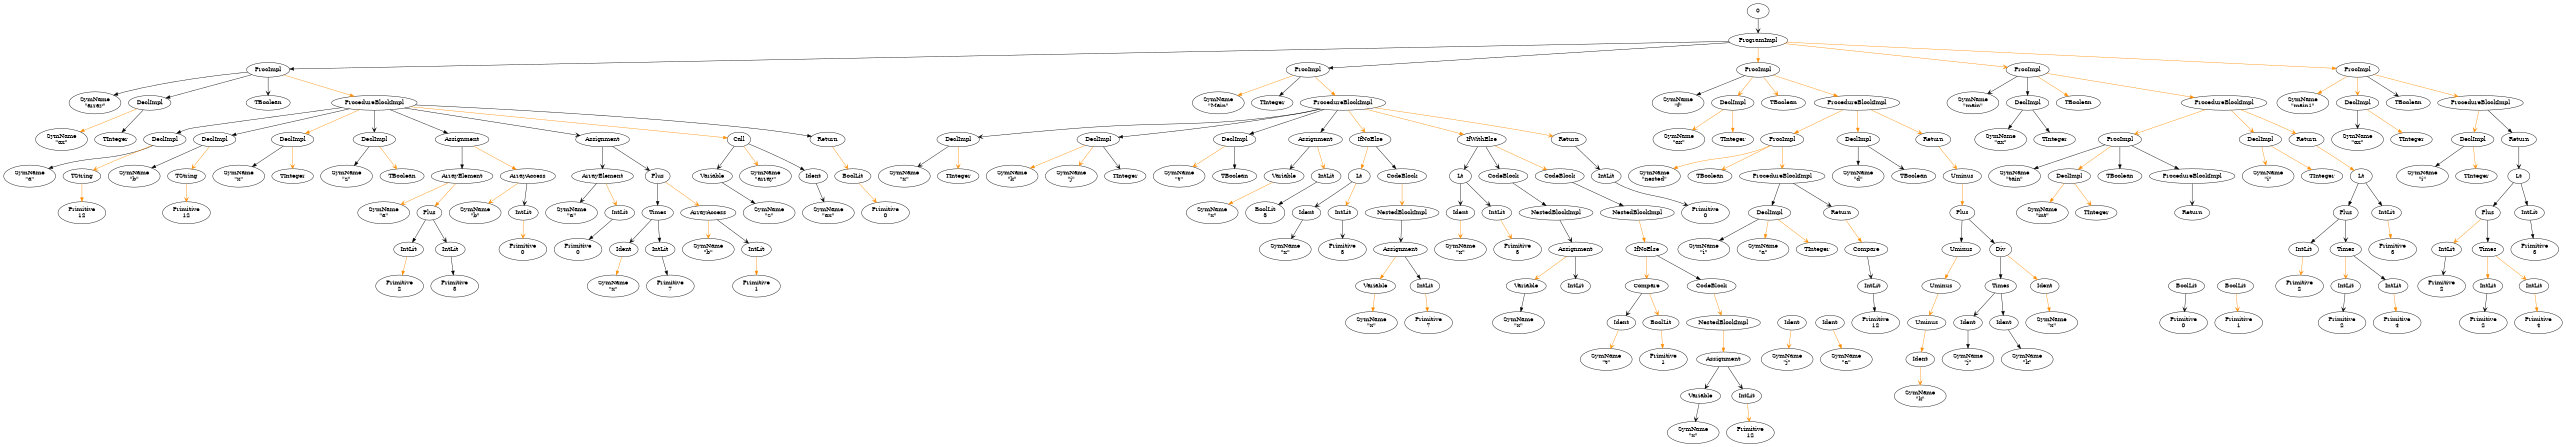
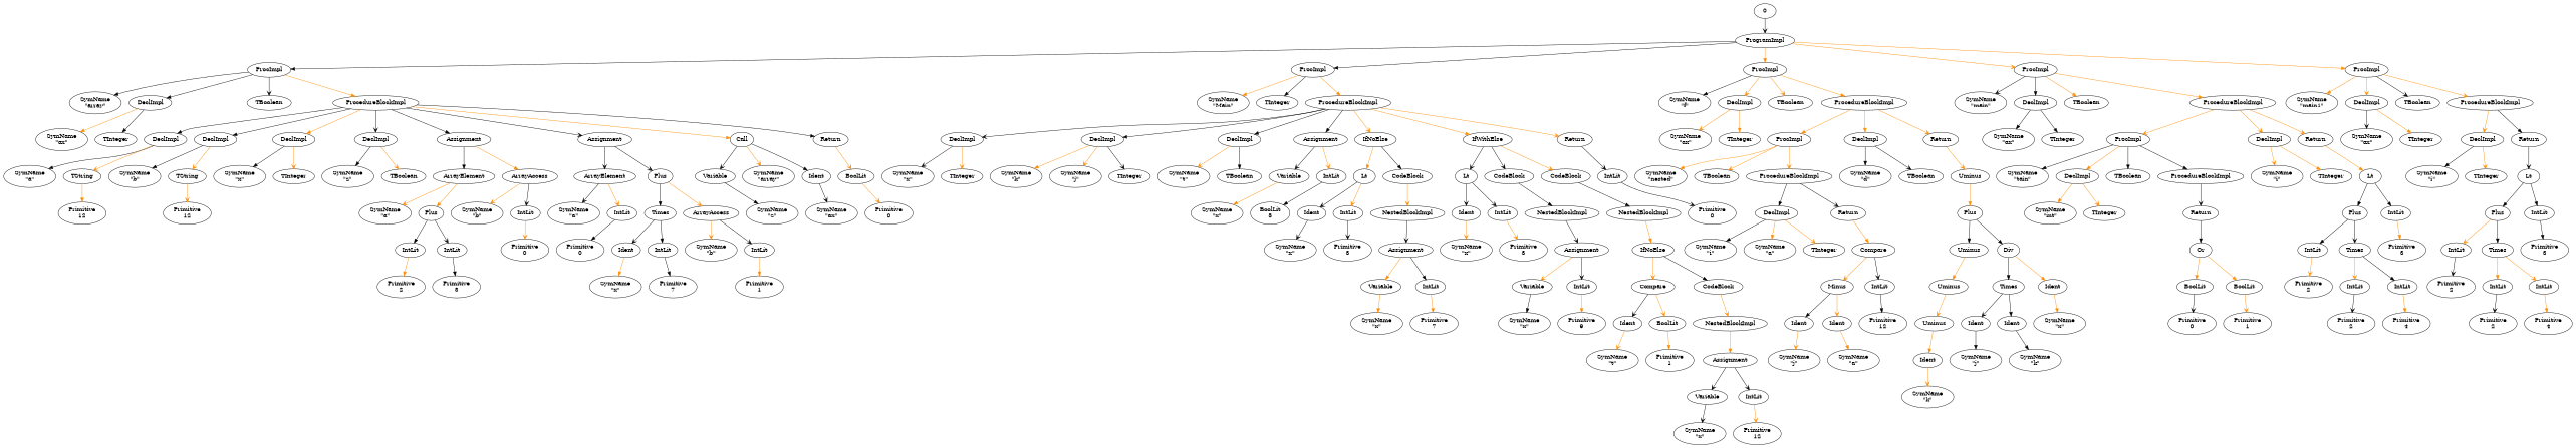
  digraph {
    edge [arrowhead=normal color=darkorange]
    n1 [label=ProgramImpl]
    n2 [label=ProcImpl]
    n3 [label=ProcImpl]
    n4 [label=ProcImpl]
    n5 [label=ProcImpl]
    n6 [label=ProcImpl]
    0
    n8 [label="SymName\n\"array\""]
    n9 [label=DeclImpl]
    n10 [label=TBoolean]
    n11 [label=ProcedureBlockImpl]
    n12 [label="SymName\n\"Main\""]
    n13 [label=TInteger]
    n14 [label=ProcedureBlockImpl]
    n15 [label="SymName\n\"f\""]
    n16 [label=DeclImpl]
    n17 [label=TBoolean]
    n18 [label=ProcedureBlockImpl]
    n19 [label="SymName\n\"main\""]
    n20 [label=DeclImpl]
    n21 [label=TBoolean]
    n22 [label=ProcedureBlockImpl]
    n23 [label="SymName\n\"main1\""]
    n24 [label=DeclImpl]
    n25 [label=TBoolean]
    n26 [label=ProcedureBlockImpl]
    n27 [label="SymName\n\"ax\""]
    n28 [label=TInteger]
    n29 [label=DeclImpl]
    n30 [label=DeclImpl]
    n31 [label=DeclImpl]
    n32 [label=DeclImpl]
    n33 [label=Assignment]
    n34 [label=Assignment]
    n35 [label=Call]
    n36 [label=Return]
    n37 [label="SymName\n\"a\""]
    n38 [label=TString]
    n39 [label="SymName\n\"b\""]
    n40 [label=TString]
    n41 [label="SymName\n\"x\""]
    n42 [label=TInteger]
    n43 [label="SymName\n\"z\""]
    n44 [label=TBoolean]
    n45 [label=ArrayElement]
    n46 [label=ArrayAccess]
    n47 [label=ArrayElement]
    n48 [label=Plus]
    n49 [label=Variable]
    n50 [label="SymName\n\"array\""]
    n51 [label=Ident]
    n52 [label=BoolLit]
    n53 [label="Primitive\n12"]
    n54 [label="Primitive\n12"]
    n55 [label="SymName\n\"a\""]
    n56 [label=Plus]
    n57 [label="SymName\n\"b\""]
    n58 [label=IntLit]
    n59 [label=IntLit]
    n60 [label=IntLit]
    n61 [label="Primitive\n2"]
    n62 [label="Primitive\n3"]
    n63 [label="Primitive\n0"]
    n64 [label="SymName\n\"a\""]
    n65 [label=IntLit]
    n66 [label=Times]
    n67 [label=ArrayAccess]
    n68 [label="Primitive\n0"]
    n69 [label=Ident]
    n70 [label=IntLit]
    n71 [label="SymName\n\"b\""]
    n72 [label=IntLit]
    n73 [label="SymName\n\"x\""]
    n74 [label="Primitive\n7"]
    n75 [label="Primitive\n1"]
    n76 [label="SymName\n\"z\""]
    n77 [label="SymName\n\"ax\""]
    n78 [label="Primitive\n0"]
    n79 [label=DeclImpl]
    n80 [label=DeclImpl]
    n81 [label=DeclImpl]
    n82 [label=Assignment]
    n83 [label=IfNoElse]
    n84 [label=IfWithElse]
    n85 [label=Return]
    n86 [label="SymName\n\"x\""]
    n87 [label=TInteger]
    n88 [label="SymName\n\"k\""]
    n89 [label="SymName\n\"j\""]
    n90 [label=TInteger]
    n91 [label="SymName\n\"t\""]
    n92 [label=TBoolean]
    n93 [label=Variable]
    n94 [label=IntLit]
    n95 [label=Lt]
    n96 [label=CodeBlock]
    n97 [label=Lt]
    n98 [label=CodeBlock]
    n99 [label=CodeBlock]
    n100 [label=IntLit]
    n101 [label="SymName\n\"x\""]
    n102 [label="BoolLit\n5"]
    n103 [label=Ident]
    n104 [label=IntLit]
    n105 [label=NestedBlockImpl]
    n106 [label="SymName\n\"x\""]
    n107 [label="Primitive\n3"]
    n108 [label=Assignment]
    n109 [label=Variable]
    n110 [label=IntLit]
    n111 [label="SymName\n\"x\""]
    n112 [label="Primitive\n7"]
    n113 [label=Ident]
    n114 [label=IntLit]
    n115 [label=NestedBlockImpl]
    n116 [label=NestedBlockImpl]
    n117 [label="SymName\n\"x\""]
    n118 [label="Primitive\n3"]
    n119 [label=Assignment]
    n120 [label=Variable]
    n121 [label=IntLit]
    n122 [label="SymName\n\"x\""]
+   n123 [label="Primitive\n9"]
    n124 [label=IfNoElse]
    n125 [label=Compare]
    n126 [label=CodeBlock]
    n127 [label=Ident]
    n128 [label=BoolLit]
    n129 [label=NestedBlockImpl]
    n130 [label="SymName\n\"t\""]
    n131 [label="Primitive\n1"]
    n132 [label=Assignment]
    n133 [label=Variable]
    n134 [label=IntLit]
    n135 [label="SymName\n\"x\""]
    n136 [label="Primitive\n12"]
    n137 [label="Primitive\n0"]
    n138 [label="SymName\n\"ax\""]
    n139 [label=TInteger]
    n140 [label=ProcImpl]
    n141 [label=DeclImpl]
    n142 [label=Return]
    n143 [label="SymName\n\"nested\""]
    n144 [label=TBoolean]
    n145 [label=ProcedureBlockImpl]
    n146 [label="SymName\n\"d\""]
    n147 [label=TBoolean]
    n148 [label=Uminus]
    n149 [label=DeclImpl]
    n150 [label=Return]
    n151 [label="SymName\n\"i\""]
    n152 [label="SymName\n\"a\""]
    n153 [label=TInteger]
    n154 [label=Compare]
+   n155 [label=Minus]
    n156 [label=IntLit]
    n157 [label=Ident]
    n158 [label=Ident]
    n159 [label="Primitive\n12"]
    n160 [label="SymName\n\"j\""]
    n161 [label="SymName\n\"a\""]
    n162 [label=Plus]
    n163 [label=Uminus]
    n164 [label=Div]
    n165 [label=Uminus]
    n166 [label=Times]
    n167 [label=Ident]
    n168 [label=Uminus]
    n169 [label=Ident]
    n170 [label="SymName\n\"k\""]
    n171 [label=Ident]
    n172 [label=Ident]
    n173 [label="SymName\n\"x\""]
    n174 [label="SymName\n\"j\""]
    n175 [label="SymName\n\"k\""]
    n176 [label="SymName\n\"ax\""]
    n177 [label=TInteger]
    n178 [label=ProcImpl]
    n179 [label=DeclImpl]
    n180 [label=Return]
    n181 [label="SymName\n\"tain\""]
    n182 [label=DeclImpl]
    n183 [label=TBoolean]
    n184 [label=ProcedureBlockImpl]
    n185 [label="SymName\n\"i\""]
    n186 [label=TInteger]
    n187 [label=Lt]
    n188 [label="SymName\n\"int\""]
    n189 [label=TInteger]
    n190 [label=Return]
+   n191 [label=Or]
    n192 [label=BoolLit]
    n193 [label=BoolLit]
    n194 [label="Primitive\n0"]
    n195 [label="Primitive\n1"]
    n196 [label=Plus]
    n197 [label=IntLit]
    n198 [label=IntLit]
    n199 [label=Times]
    n200 [label="Primitive\n3"]
    n201 [label="Primitive\n2"]
    n202 [label=IntLit]
    n203 [label=IntLit]
    n204 [label="Primitive\n2"]
    n205 [label="Primitive\n4"]
    n206 [label="SymName\n\"ax\""]
    n207 [label=TInteger]
    n208 [label=DeclImpl]
    n209 [label=Return]
    n210 [label="SymName\n\"i\""]
    n211 [label=TInteger]
    n212 [label=Lt]
    n213 [label=Plus]
    n214 [label=IntLit]
    n215 [label=IntLit]
    n216 [label=Times]
    n217 [label="Primitive\n3"]
    n218 [label="Primitive\n2"]
    n219 [label=IntLit]
    n220 [label=IntLit]
    n221 [label="Primitive\n2"]
    n222 [label="Primitive\n4"]
    n1 -> n2 [color=black]
    n1 -> n3 [color=black]
    n1 -> n4
    n1 -> n5 [arrowhead=vee]
    n1 -> n6
    n2 -> n8 [color=black]
    n2 -> n9 [color=black]
    n2 -> n10 [arrowhead=vee color=black]
    n2 -> n11
    n3 -> n12
    n3 -> n13 [color=black]
    n3 -> n14
    n4 -> n15 [color=black]
    n4 -> n16 [arrowhead=vee]
    n4 -> n17 [arrowhead=vee]
    n4 -> n18
    n5 -> n19 [arrowhead=vee color=black]
    n5 -> n20 [color=black]
    n5 -> n21
    n5 -> n22
    n6 -> n23
    n6 -> n24 [arrowhead=vee]
    n6 -> n25 [arrowhead=vee color=black]
    n6 -> n26 [arrowhead=vee]
    0 -> n1 [arrowhead=vee color=black]
    n9 -> n27
    n9 -> n28 [color=black]
    n11 -> n29 [color=black]
    n11 -> n30 [color=black]
    n11 -> n31
    n11 -> n32 [arrowhead=vee color=black]
    n11 -> n33 [color=black]
    n11 -> n34 [arrowhead=vee color=black]
    n11 -> n35
    n11 -> n36 [color=black]
    n14 -> n79 [arrowhead=vee color=black]
    n14 -> n80 [color=black]
    n14 -> n81 [color=black]
    n14 -> n82 [color=black]
    n14 -> n83 [arrowhead=vee]
    n14 -> n84
    n14 -> n85 [arrowhead=vee]
    n16 -> n138 [arrowhead=vee]
    n16 -> n139
    n18 -> n140
    n18 -> n141
    n18 -> n142 [arrowhead=vee]
    n20 -> n176 [color=black]
    n20 -> n177 [color=black]
    n22 -> n178 [arrowhead=vee]
    n22 -> n179 [arrowhead=vee]
    n22 -> n180 [arrowhead=vee]
    n24 -> n206 [arrowhead=vee color=black]
    n24 -> n207
    n26 -> n208 [arrowhead=vee]
    n26 -> n209 [color=black]
    n29 -> n37 [color=black]
    n29 -> n38 [arrowhead=vee]
    n30 -> n39 [color=black]
    n30 -> n40 [arrowhead=vee]
    n31 -> n41 [color=black]
    n31 -> n42 [arrowhead=vee]
    n32 -> n43 [color=black]
    n32 -> n44 [arrowhead=vee]
    n33 -> n45 [color=black]
    n33 -> n46
    n34 -> n47 [arrowhead=vee color=black]
    n34 -> n48 [arrowhead=vee color=black]
    n35 -> n49 [arrowhead=vee color=black]
    n35 -> n50 [arrowhead=vee]
    n35 -> n51 [color=black]
    n36 -> n52 [arrowhead=vee]
    n38 -> n53
    n40 -> n54 [arrowhead=vee]
    n45 -> n55 [arrowhead=vee]
    n45 -> n56
    n46 -> n57 [arrowhead=vee]
    n46 -> n58 [arrowhead=vee color=black]
    n47 -> n64 [arrowhead=vee color=black]
    n47 -> n65 [arrowhead=vee]
    n48 -> n66 [color=black]
    n48 -> n67 [arrowhead=vee]
    n49 -> n76 [color=black]
    n51 -> n77 [arrowhead=vee color=black]
    n52 -> n78 [arrowhead=vee]
    n56 -> n59 [color=black]
    n56 -> n60 [arrowhead=vee color=black]
    n58 -> n63 [arrowhead=vee]
    n59 -> n61
    n60 -> n62 [color=black]
    n65 -> n68 [color=black]
    n66 -> n69 [arrowhead=vee color=black]
    n66 -> n70 [color=black]
    n67 -> n71 [arrowhead=vee]
    n67 -> n72 [arrowhead=vee color=black]
    n69 -> n73
    n70 -> n74 [color=black]
    n72 -> n75
    n79 -> n86 [arrowhead=vee color=black]
    n79 -> n87 [arrowhead=vee]
    n80 -> n88
    n80 -> n89 [arrowhead=vee]
    n80 -> n90 [arrowhead=vee color=black]
    n81 -> n91 [arrowhead=vee]
    n81 -> n92 [color=black]
    n82 -> n93 [arrowhead=vee color=black]
    n82 -> n94 [arrowhead=vee]
    n83 -> n95
    n83 -> n96 [color=black]
    n84 -> n97 [arrowhead=vee color=black]
    n84 -> n98 [arrowhead=vee color=black]
    n84 -> n99 [arrowhead=vee]
    n85 -> n100 [arrowhead=vee color=black]
    n93 -> n101
    n94 -> n102 [color=black]
    n95 -> n103 [arrowhead=vee color=black]
    n95 -> n104 [arrowhead=vee]
    n96 -> n105 [arrowhead=vee]
    n97 -> n113 [arrowhead=vee color=black]
    n97 -> n114 [arrowhead=vee color=black]
    n98 -> n115 [color=black]
    n99 -> n116 [color=black]
    n100 -> n137 [arrowhead=vee color=black]
    n103 -> n106 [arrowhead=vee color=black]
    n104 -> n107 [arrowhead=vee color=black]
    n105 -> n108 [arrowhead=vee color=black]
    n108 -> n109
    n108 -> n110 [color=black]
    n109 -> n111
    n110 -> n112
    n113 -> n117 [arrowhead=vee]
    n114 -> n118 [arrowhead=vee]
    n115 -> n119 [arrowhead=vee color=black]
    n116 -> n124
    n119 -> n120 [arrowhead=vee]
    n119 -> n121 [arrowhead=vee color=black]
    n120 -> n122 [color=black]
+   n121 -> n123
    n124 -> n125 [arrowhead=vee]
    n124 -> n126 [color=black]
    n125 -> n127 [arrowhead=vee color=black]
    n125 -> n128 [arrowhead=vee]
    n126 -> n129 [arrowhead=vee]
    n127 -> n130 [arrowhead=vee]
    n128 -> n131
    n129 -> n132
    n132 -> n133 [arrowhead=vee color=black]
    n132 -> n134 [arrowhead=vee color=black]
    n133 -> n135 [arrowhead=vee color=black]
    n134 -> n136 [arrowhead=vee]
    n140 -> n143
    n140 -> n144 [arrowhead=vee]
    n140 -> n145 [arrowhead=vee]
    n141 -> n146 [color=black]
    n141 -> n147 [arrowhead=vee color=black]
    n142 -> n148 [arrowhead=vee]
    n145 -> n149 [color=black]
    n145 -> n150 [arrowhead=vee color=black]
    n148 -> n162
    n149 -> n151 [color=black]
    n149 -> n152
    n149 -> n153 [arrowhead=vee]
    n150 -> n154
+   n154 -> n155 [arrowhead=vee]
    n154 -> n156 [arrowhead=vee color=black]
+   n155 -> n157 [color=black]
+   n155 -> n158 [arrowhead=vee]
    n156 -> n159 [color=black]
    n157 -> n160 [arrowhead=vee]
    n158 -> n161
    n162 -> n163 [color=black]
    n162 -> n164 [color=black]
    n163 -> n165
    n164 -> n166 [color=black]
    n164 -> n167
    n165 -> n168 [arrowhead=vee]
    n166 -> n171 [arrowhead=vee color=black]
    n166 -> n172 [color=black]
    n167 -> n173
    n168 -> n169
    n169 -> n170 [arrowhead=vee]
    n171 -> n174 [color=black]
    n172 -> n175 [color=black]
    n178 -> n181 [color=black]
    n178 -> n182
    n178 -> n183 [color=black]
    n178 -> n184 [color=black]
    n179 -> n185 [arrowhead=vee]
    n179 -> n186
    n180 -> n187
    n182 -> n188
    n182 -> n189 [arrowhead=vee]
    n184 -> n190 [arrowhead=vee color=black]
    n187 -> n196 [color=black]
    n187 -> n197 [color=black]
+   n190 -> n191 [color=black]
+   n191 -> n192
+   n191 -> n193
    n192 -> n194 [arrowhead=vee color=black]
    n193 -> n195 [arrowhead=vee]
    n196 -> n198 [color=black]
    n196 -> n199 [arrowhead=vee color=black]
    n197 -> n200
    n198 -> n201 [arrowhead=vee]
    n199 -> n202 [arrowhead=vee]
    n199 -> n203 [color=black]
    n202 -> n204 [arrowhead=vee color=black]
    n203 -> n205
    n208 -> n210 [color=black]
    n208 -> n211 [arrowhead=vee]
    n209 -> n212 [arrowhead=vee color=black]
    n212 -> n213 [color=black]
    n212 -> n214 [color=black]
    n213 -> n215 [arrowhead=vee]
    n213 -> n216 [color=black]
    n214 -> n217 [color=black]
    n215 -> n218 [arrowhead=vee color=black]
    n216 -> n219
    n216 -> n220 [arrowhead=vee]
    n219 -> n221 [arrowhead=vee color=black]
    n220 -> n222
  }
